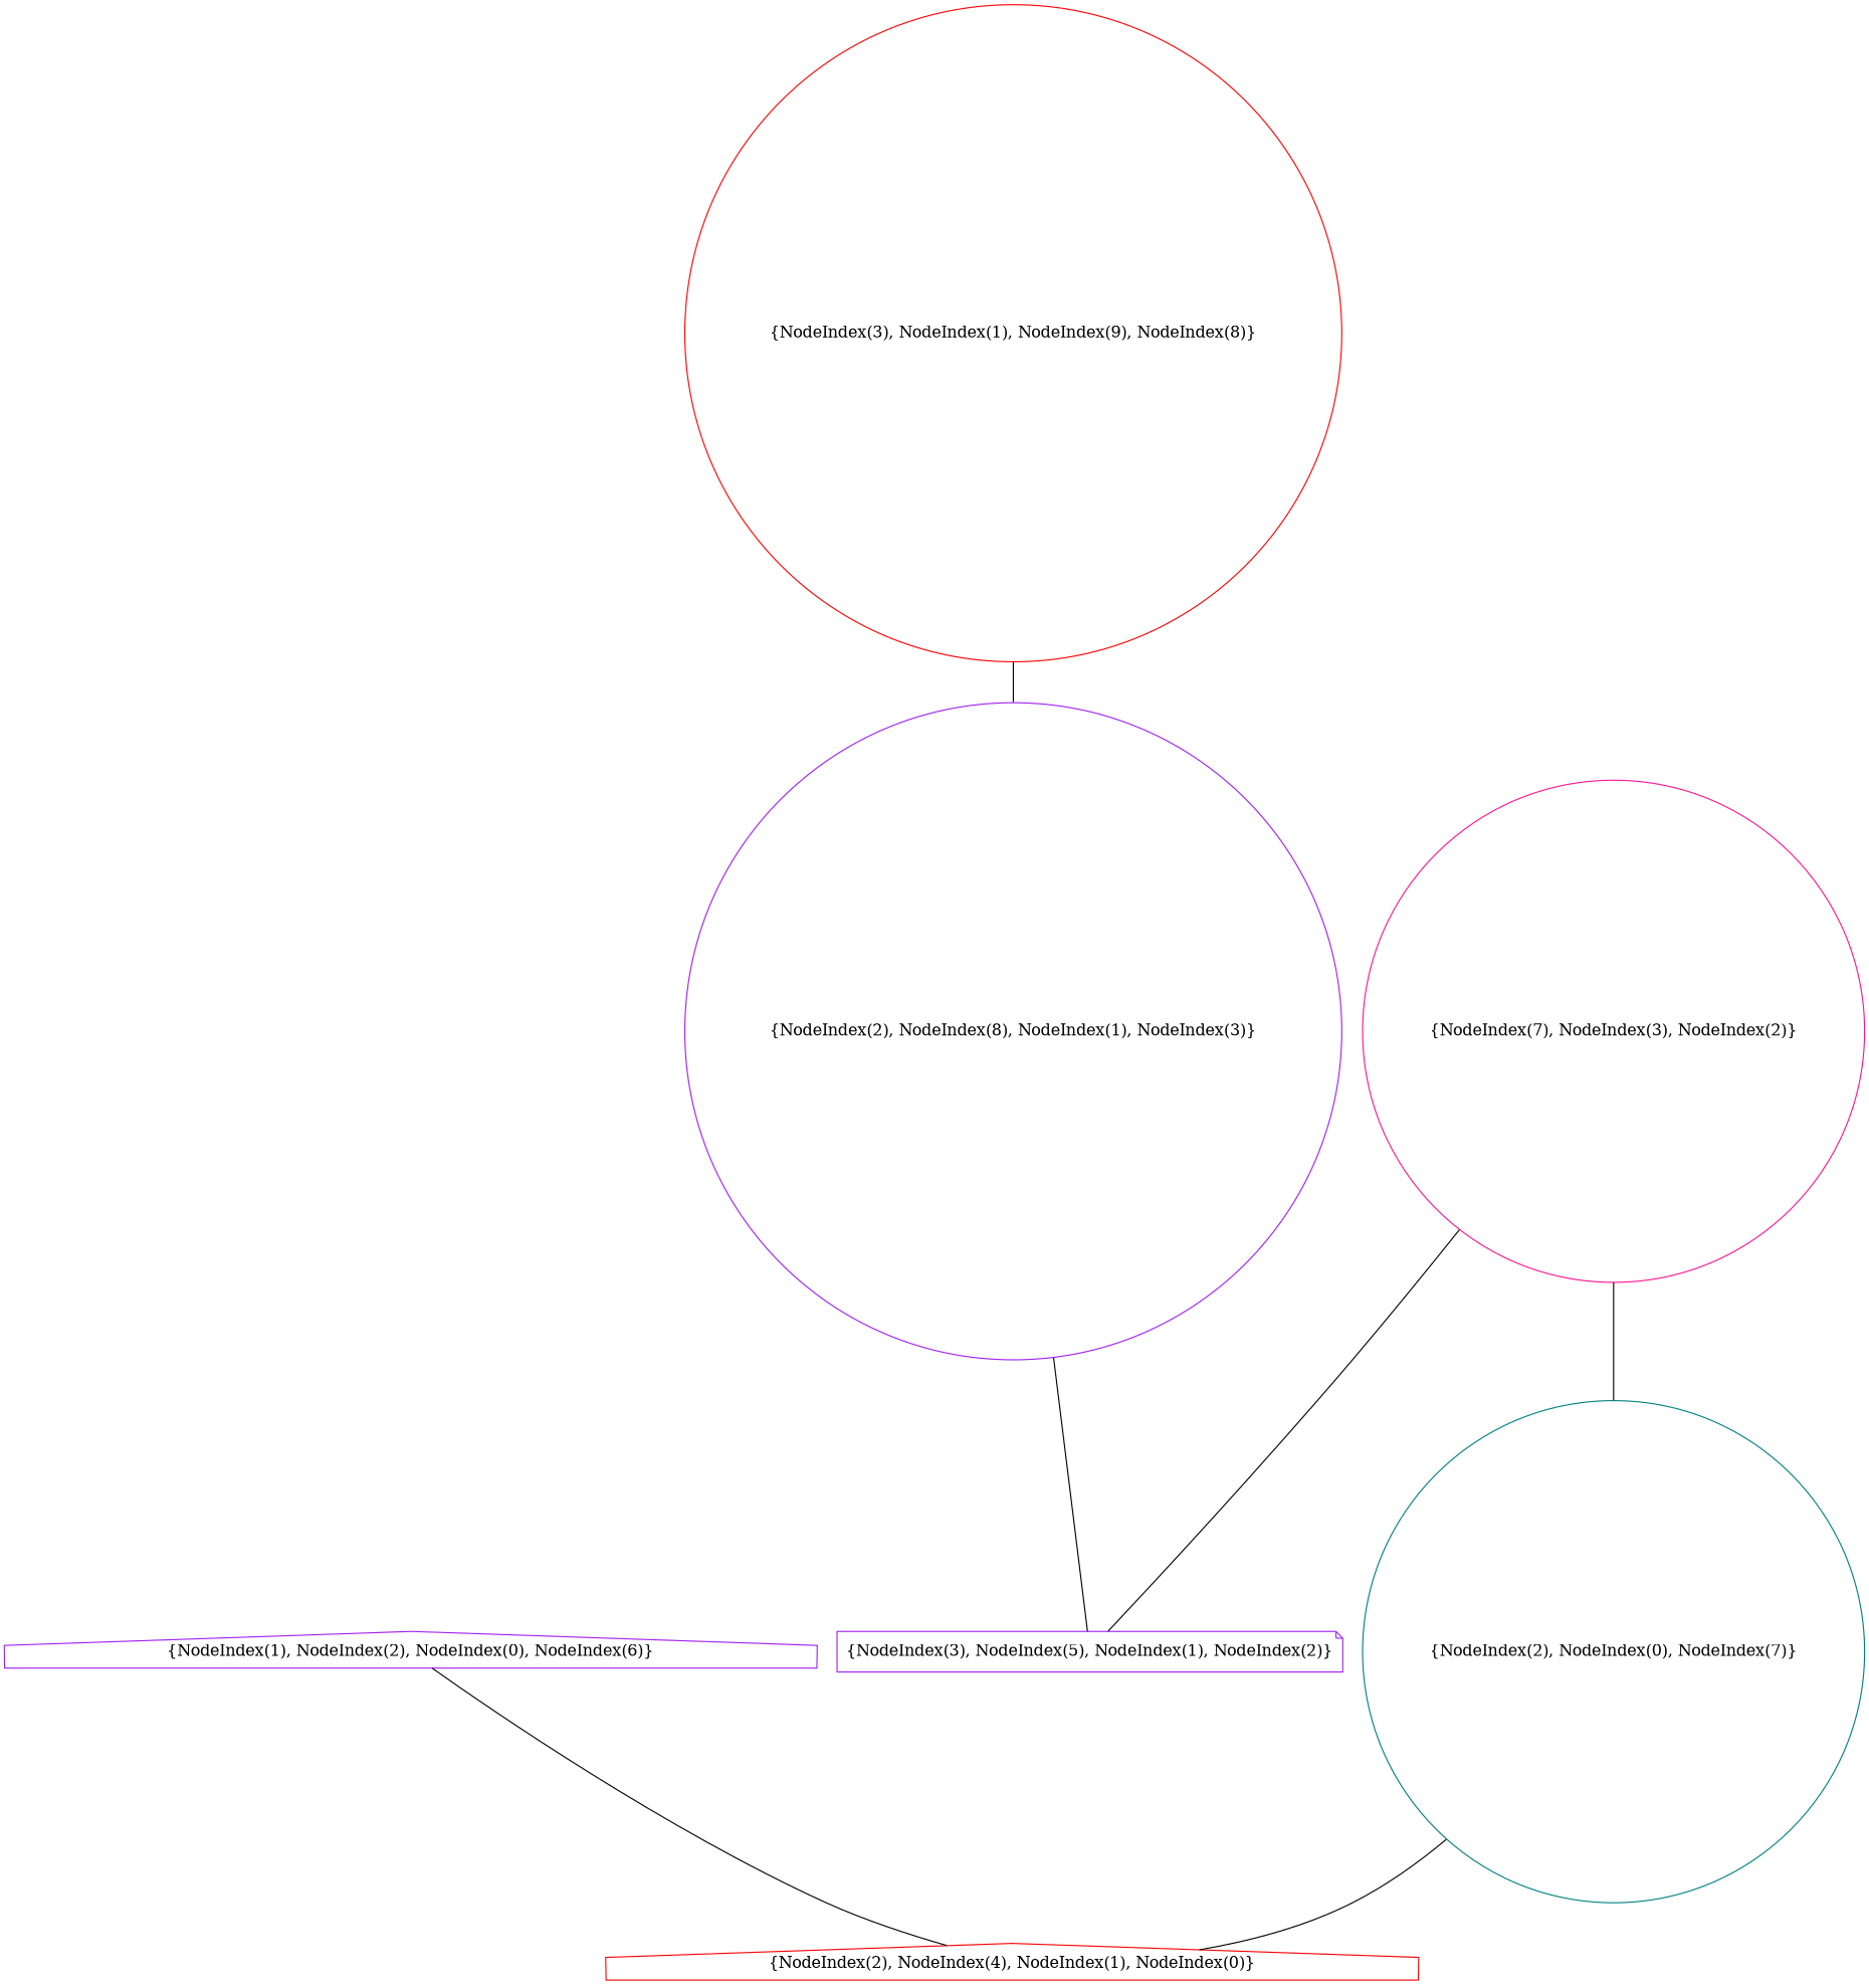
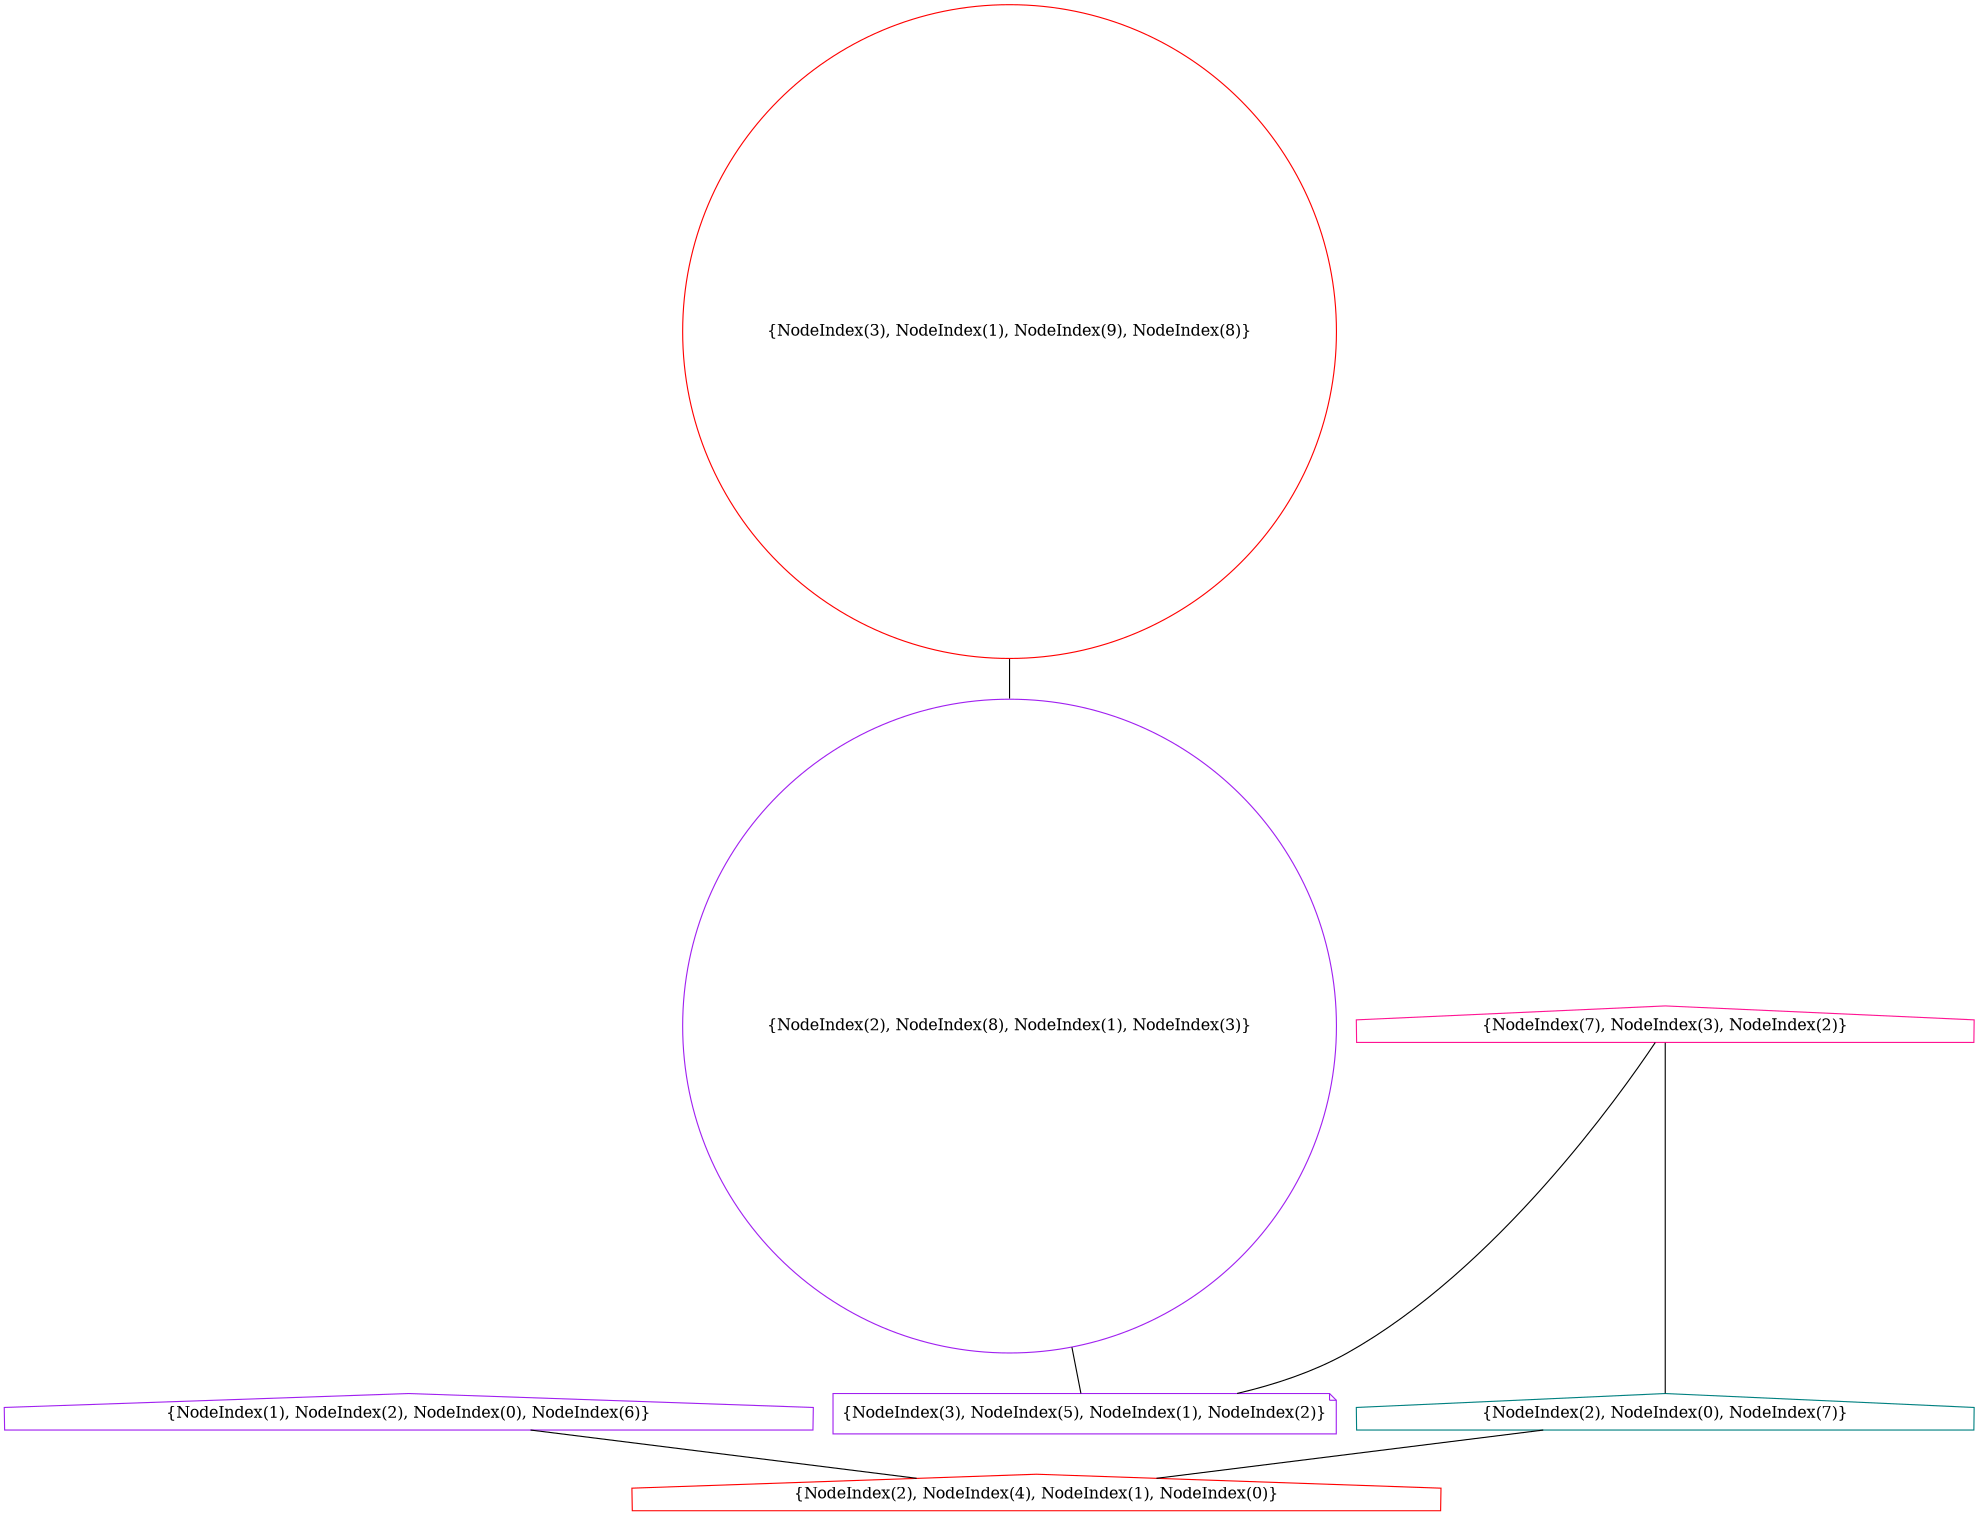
  graph {
    node [color=purple shape=house]
    n1 [color=red label="{NodeIndex(2), NodeIndex(4), NodeIndex(1), NodeIndex(0)}"]
    n2 [label="{NodeIndex(1), NodeIndex(2), NodeIndex(0), NodeIndex(6)}"]
    n3 [label="{NodeIndex(3), NodeIndex(5), NodeIndex(1), NodeIndex(2)}" shape=note]
    n4 [label="{NodeIndex(2), NodeIndex(8), NodeIndex(1), NodeIndex(3)}" shape=circle]
    n5 [color=red label="{NodeIndex(3), NodeIndex(1), NodeIndex(9), NodeIndex(8)}" shape=circle]
-   n6 [color=teal label="{NodeIndex(2), NodeIndex(0), NodeIndex(7)}" shape=circle]
-   n7 [color=deeppink label="{NodeIndex(7), NodeIndex(3), NodeIndex(2)}" shape=circle]
+   n6 [color=teal label="{NodeIndex(2), NodeIndex(0), NodeIndex(7)}"]
+   n7 [color=deeppink label="{NodeIndex(7), NodeIndex(3), NodeIndex(2)}"]
    n2 -- n1
    n4 -- n3
    n5 -- n4
    n6 -- n1
    n7 -- n3
    n7 -- n6
  }
